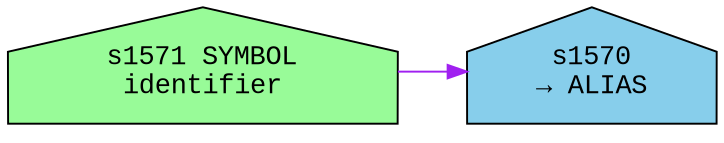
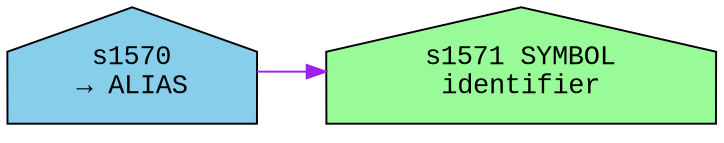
  digraph {
    rankdir=LR
    fontname="Liberation Mono"
    node [shape=house style=filled fontname="Liberation Mono"]
    n1 [fixedsize=false label="s1570\n&rarr; ALIAS" peripheries=1 fillcolor=skyblue]
    n2 [label="s1571 SYMBOL\nidentifier" fillcolor=palegreen]
-   n2 -> n1 [color=purple style=solid arrowhead=normal fontname="Liberation Mono"]
+   n1 -> n2 [color=purple style=solid arrowhead=normal fontname="Liberation Mono"]
  }
